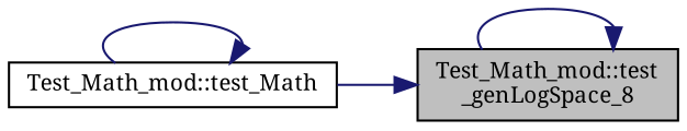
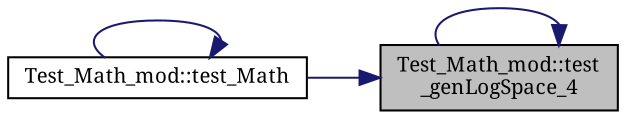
  digraph {
    rankdir=RL
    fontname="Noto Serif"
    node [color=black fontname="Noto Serif" fontsize=10 shape=record style=filled]
    edge [color=midnightblue dir=back fontname="Noto Serif" fontsize=10 labelfontname=Helvetica labelfontsize=10 style=solid]
-   n1 [fillcolor=grey75 fontcolor=black height=0.2 label="Test_Math_mod::test\l_genLogSpace_8" width=0.4]
+   n1 [fillcolor=grey75 fontcolor=black height=0.2 label="Test_Math_mod::test\l_genLogSpace_4" width=0.4]
    n2 [fillcolor=white height=0.2 label="Test_Math_mod::test_Math" width=0.4]
    n1 -> n1
    n1 -> n2
    n2 -> n2
  }
